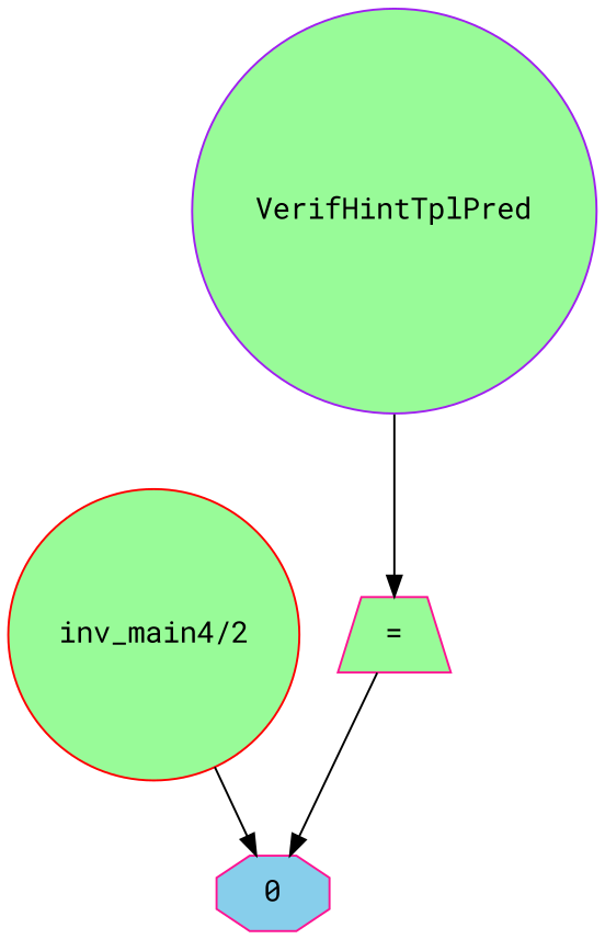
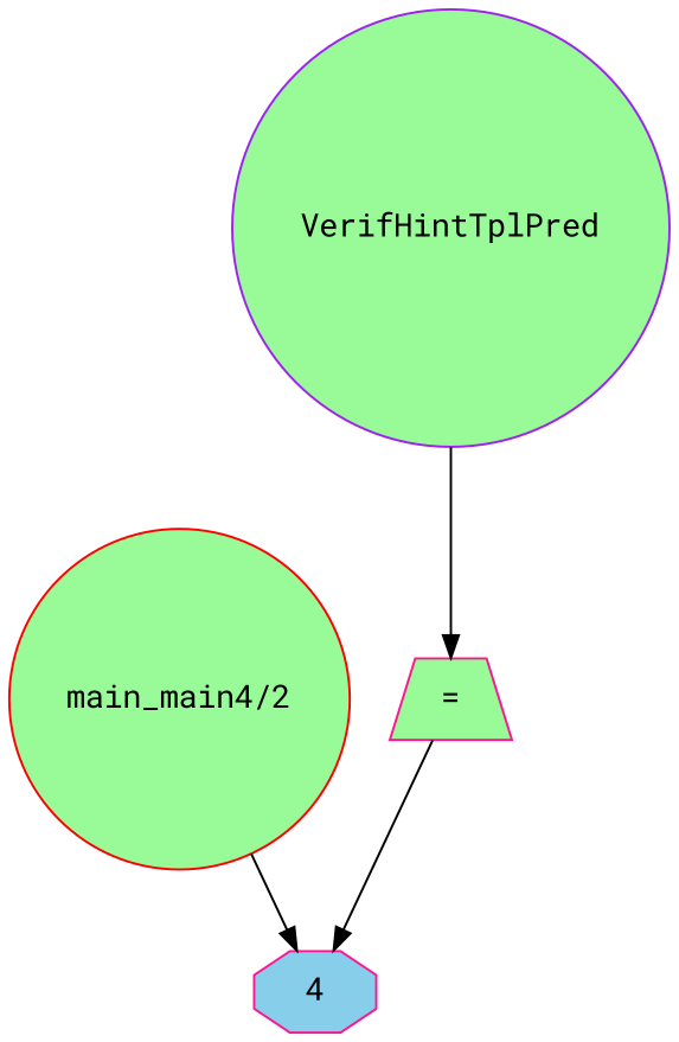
  digraph {
    fontname="Roboto Mono"
    node [color=deeppink fillcolor=palegreen fontname="Roboto Mono" shape=circle style=filled]
    edge [fontname="Roboto Mono"]
-   n1 [color=red label="inv_main4/2"]
-   n2 [fillcolor=skyblue label=0 shape=octagon]
+   n1 [color=red label="main_main4/2"]
+   n2 [fillcolor=skyblue label=4 shape=octagon]
    n3 [color=purple label=VerifHintTplPred]
    n4 [label="=" shape=trapezium]
    n1 -> n2
    n3 -> n4
    n4 -> n2
  }
